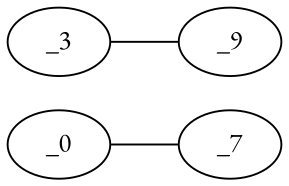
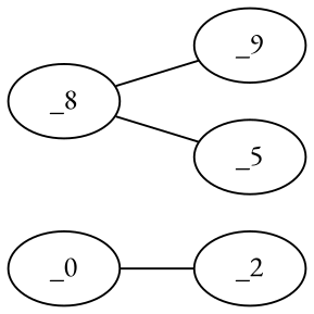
  graph {
    fontname="EB Garamond"
    rankdir=LR
    node [fontname="EB Garamond"]
    edge [fontname="EB Garamond"]
    _0 [x=0.785212 y=0.540023]
-   _2 [x=2.10152 y=0.804926 label=_7]
-   _3 [x=0.88 y=1.49]
+   _2 [x=2.10152 y=0.804926]
+   _3 [x=0.88 y=1.49 label=_8]
    n4 [label=_9 x=1.52648 y=1.05878]
+   _5 [x=1.01049 y=0.929474]
    _0 -- _2
    _3 -- n4
+   _3 -- _5
  }
